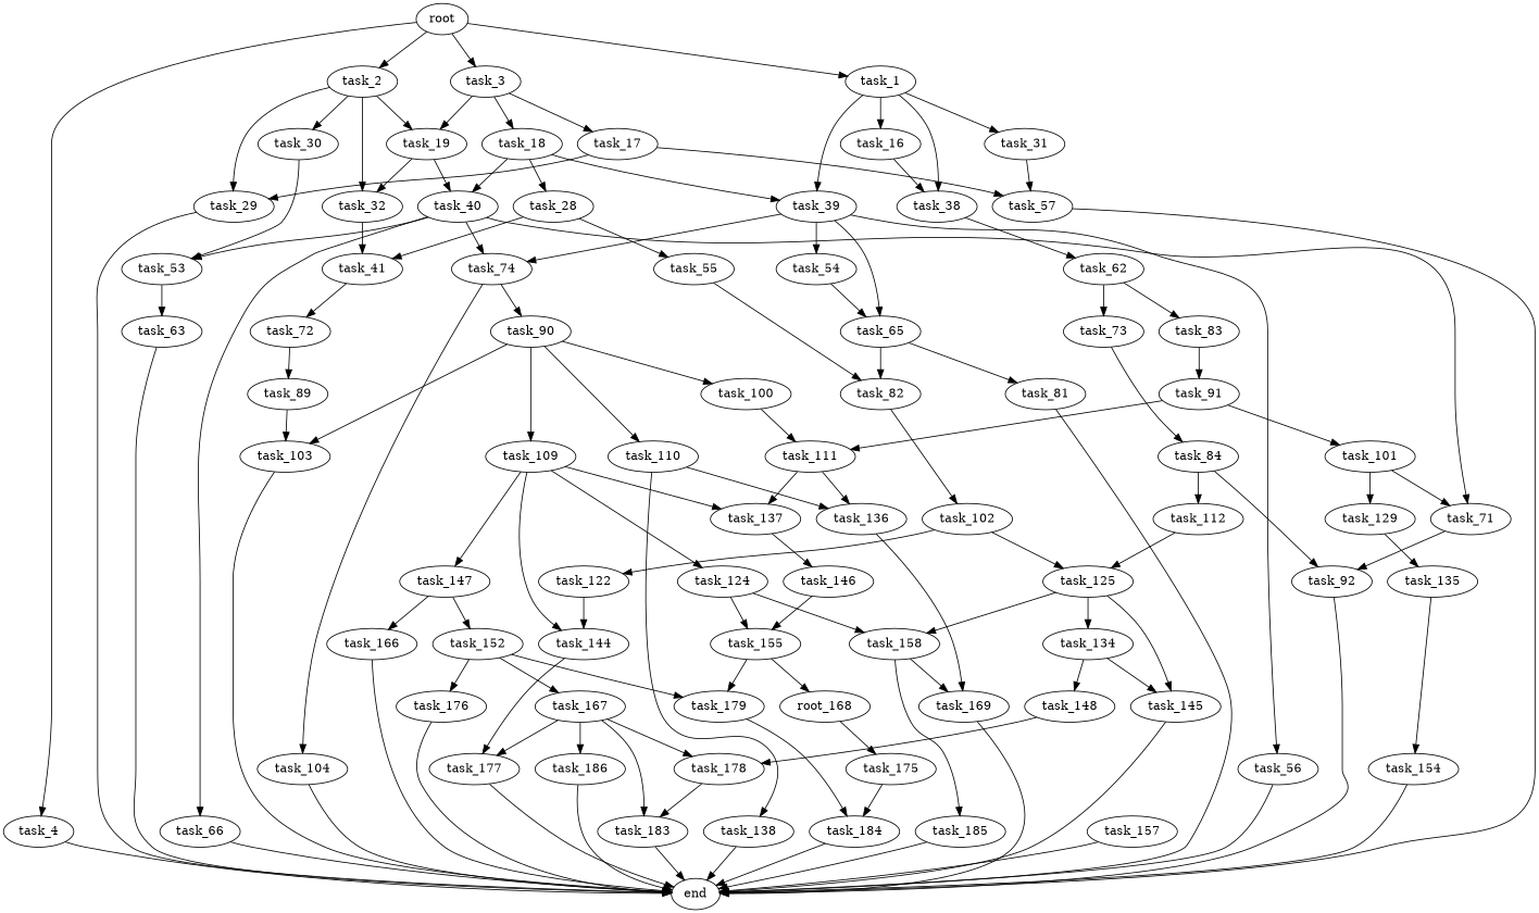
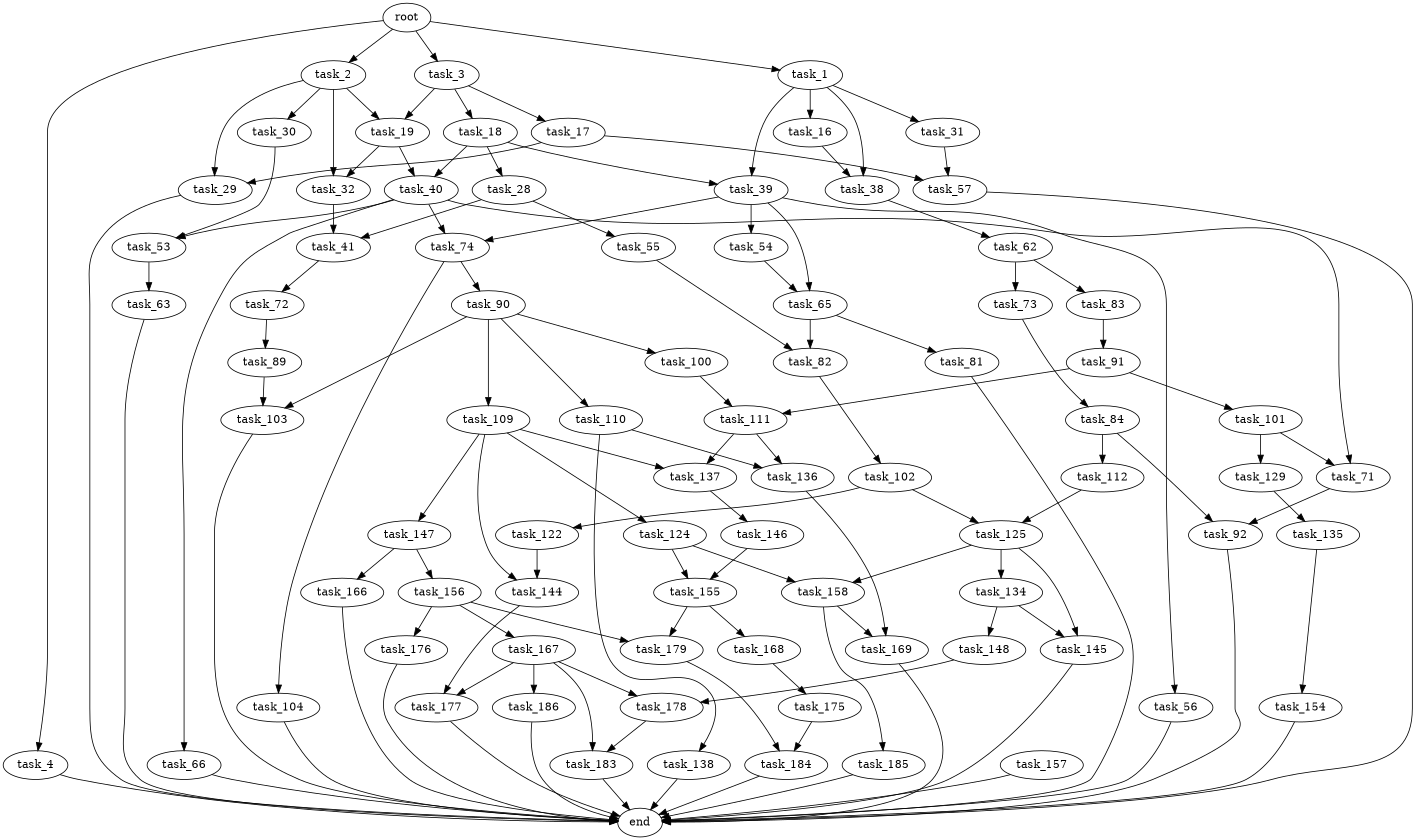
  digraph {
    root
    task_1
    task_2
    task_3
    task_4
    task_16
    task_31
    task_38
    task_39
    task_19
    task_29
    task_30
    task_32
    task_17
    task_18
    end
    task_57
    task_62
    task_54
    task_56
    task_65
    task_74
    task_40
    task_53
    task_41
    task_28
    task_73
    task_83
    task_82
    task_81
    task_90
    task_104
    task_66
    task_71
    task_63
    task_72
    task_55
    task_92
    task_89
    task_102
    task_84
    task_91
    task_103
    task_100
    task_109
    task_110
    task_101
    n48 [label=task_129]
    task_122
    task_125
    task_112
    task_111
    task_135
    task_124
    task_137
    task_144
    task_147
    task_136
    task_138
    task_158
    task_134
    task_145
    task_155
    task_146
    task_177
-   task_156 [label=task_152]
+   task_156
    task_166
    task_169
    task_154
    task_157
    task_185
    task_148
-   task_168 [label=root_168]
+   task_168
    task_179
    task_167
    task_176
    task_175
    task_184
    task_178
    task_183
    task_186
    root -> task_1
    root -> task_2
    root -> task_3
    root -> task_4
    task_1 -> task_16
    task_1 -> task_31
    task_1 -> task_38
    task_1 -> task_39
    task_2 -> task_19
    task_2 -> task_29
    task_2 -> task_30
    task_2 -> task_32
    task_3 -> task_19
    task_3 -> task_17
    task_3 -> task_18
    task_4 -> end
    task_16 -> task_38
    task_31 -> task_57
    task_38 -> task_62
    task_39 -> task_54
    task_39 -> task_56
    task_39 -> task_65
    task_39 -> task_74
    task_19 -> task_32
    task_19 -> task_40
    task_29 -> end
    task_30 -> task_53
    task_32 -> task_41
    task_17 -> task_29
    task_17 -> task_57
    task_18 -> task_39
    task_18 -> task_40
    task_18 -> task_28
    task_57 -> end
    task_62 -> task_73
    task_62 -> task_83
    task_54 -> task_65
    task_56 -> end
    task_65 -> task_82
    task_65 -> task_81
    task_74 -> task_90
    task_74 -> task_104
    task_40 -> task_74
    task_40 -> task_53
    task_40 -> task_66
    task_40 -> task_71
    task_53 -> task_63
    task_41 -> task_72
    task_28 -> task_41
    task_28 -> task_55
    task_73 -> task_84
    task_83 -> task_91
    task_82 -> task_102
    task_81 -> end
    task_90 -> task_103
    task_90 -> task_100
    task_90 -> task_109
    task_90 -> task_110
    task_104 -> end
    task_66 -> end
    task_71 -> task_92
    task_63 -> end
    task_72 -> task_89
    task_55 -> task_82
    task_92 -> end
    task_89 -> task_103
    task_102 -> task_122
    task_102 -> task_125
    task_84 -> task_92
    task_84 -> task_112
    task_91 -> task_101
    task_91 -> task_111
    task_103 -> end
    task_100 -> task_111
    task_109 -> task_124
    task_109 -> task_137
    task_109 -> task_144
    task_109 -> task_147
    task_110 -> task_136
    task_110 -> task_138
    task_101 -> task_71
    task_101 -> n48
    n48 -> task_135
    task_122 -> task_144
    task_125 -> task_158
    task_125 -> task_134
    task_125 -> task_145
    task_112 -> task_125
    task_111 -> task_137
    task_111 -> task_136
    task_135 -> task_154
    task_124 -> task_158
    task_124 -> task_155
    task_137 -> task_146
    task_144 -> task_177
    task_147 -> task_156
    task_147 -> task_166
    task_136 -> task_169
    task_138 -> end
    task_158 -> task_169
    task_158 -> task_185
    task_134 -> task_145
    task_134 -> task_148
    task_145 -> end
    task_155 -> task_168
    task_155 -> task_179
    task_146 -> task_155
    task_177 -> end
    task_156 -> task_179
    task_156 -> task_167
    task_156 -> task_176
    task_166 -> end
    task_169 -> end
    task_154 -> end
    task_157 -> end
    task_185 -> end
    task_148 -> task_178
    task_168 -> task_175
    task_179 -> task_184
    task_167 -> task_177
    task_167 -> task_178
    task_167 -> task_183
    task_167 -> task_186
    task_176 -> end
    task_175 -> task_184
    task_184 -> end
    task_178 -> task_183
    task_183 -> end
    task_186 -> end
  }
